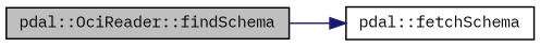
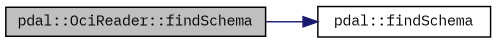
  digraph {
    rankdir=LR
    fontname="IBM Plex Mono"
    node [color=black fontname="IBM Plex Mono" fontsize=10 shape=record style=filled]
    n1 [fillcolor=grey75 fontcolor=black height=0.2 label="pdal::OciReader::findSchema" width=0.4]
-   n2 [fillcolor=white height=0.2 label="pdal::fetchSchema" width=0.4]
+   n2 [fillcolor=white height=0.2 label="pdal::findSchema" width=0.4]
    n1 -> n2 [color=midnightblue fontname="IBM Plex Mono" fontsize=10 labelfontname=Helvetica labelfontsize=10 style=solid]
  }
